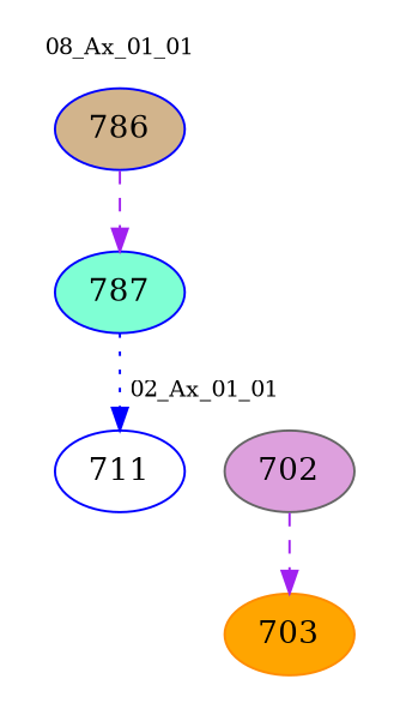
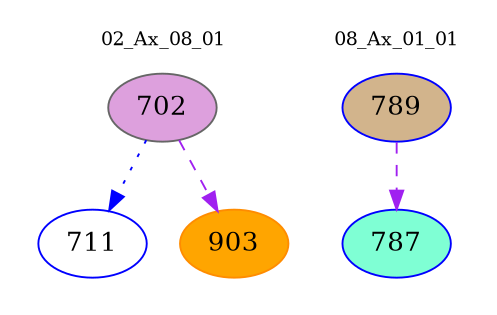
  digraph {
    node [color=blue style=filled]
    edge [color=purple style=dashed]
    n1 [color=gray40 fillcolor=plum label=702]
    n2 [fillcolor=white label=711]
-   n3 [color=darkorange fillcolor=orange label=703]
-   n4 [fillcolor=tan label=786]
+   n3 [color=darkorange fillcolor=orange label=903]
+   n4 [fillcolor=tan label=789]
    n5 [fillcolor=aquamarine label=787]
    subgraph cluster_1 {
      color=white
      fontsize=10
-     label="02_Ax_01_01"
+     label="02_Ax_08_01"
      n1
      n2
      n3
    }
    subgraph cluster_2 {
      color=white
      fontsize=10
      label="08_Ax_01_01"
      n4
      n5
    }
-   n5 -> n2 [color=blue style=dotted]
+   n1 -> n2 [color=blue style=dotted]
    n1 -> n3
    n4 -> n5
  }
